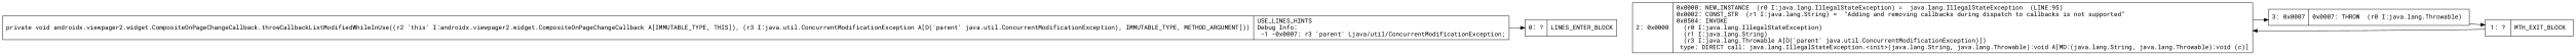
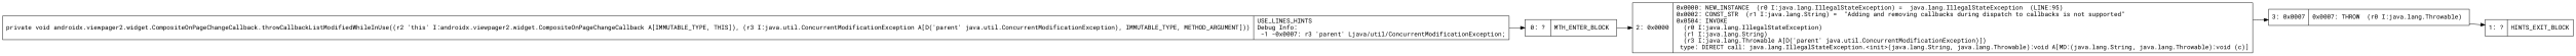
  digraph {
    fontname="Roboto Mono"
    rankdir=LR
    node [fontname="Roboto Mono" shape=record]
    edge [fontname="Roboto Mono"]
-   n1 [label="{0\:\ ?|LINES_ENTER_BLOCK\l}"]
+   n1 [label="{0\:\ ?|MTH_ENTER_BLOCK\l}"]
    n2 [label="{2\:\ 0x0000|0x0000: NEW_INSTANCE  (r0 I:java.lang.IllegalStateException) =  java.lang.IllegalStateException  (LINE:95)\l0x0002: CONST_STR  (r1 I:java.lang.String) =  \"Adding and removing callbacks during dispatch to callbacks is not supported\" \l0x0504: INVOKE  \l  (r0 I:java.lang.IllegalStateException)\l  (r1 I:java.lang.String)\l  (r3 I:java.lang.Throwable A[D('parent' java.util.ConcurrentModificationException)])\l type: DIRECT call: java.lang.IllegalStateException.\<init\>(java.lang.String, java.lang.Throwable):void A[MD:(java.lang.String, java.lang.Throwable):void (c)]\l}"]
    n3 [label="{3\:\ 0x0007|0x0007: THROW  (r0 I:java.lang.Throwable) \l}"]
-   n4 [label="{1\:\ ?|MTH_EXIT_BLOCK\l}"]
+   n4 [label="{1\:\ ?|HINTS_EXIT_BLOCK\l}"]
    n5 [label="{private void androidx.viewpager2.widget.CompositeOnPageChangeCallback.throwCallbackListModifiedWhileInUse((r2 'this' I:androidx.viewpager2.widget.CompositeOnPageChangeCallback A[IMMUTABLE_TYPE, THIS]), (r3 I:java.util.ConcurrentModificationException A[D('parent' java.util.ConcurrentModificationException), IMMUTABLE_TYPE, METHOD_ARGUMENT]))  | USE_LINES_HINTS\lDebug Info:\l  \-1 \-0x0007: r3 'parent' Ljava\/util\/ConcurrentModificationException;\l}"]
-   n4 -> n2
+   n1 -> n2
    n2 -> n3
    n3 -> n4
    n5 -> n1
  }
